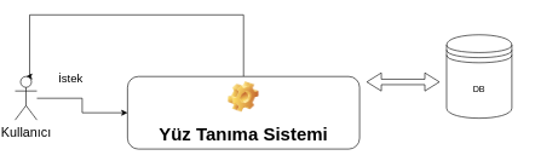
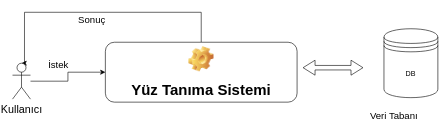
  <mxCell id="0" />
  <mxCell id="1" parent="0" />
  <mxCell id="2" style="edgeStyle=orthogonalEdgeStyle;rounded=0;orthogonalLoop=1;jettySize=auto;html=1;entryX=0.5;entryY=0;entryDx=0;entryDy=0;entryPerimeter=0;" parent="1" source="3" target="5" edge="1"><mxGeometry relative="1" as="geometry"><Array as="points"><mxPoint x="335" y="20" /><mxPoint x="40" y="20" /></Array></mxGeometry></mxCell>
- <mxCell id="3" value="&lt;font style=&quot;font-size: 25px&quot;&gt;Yüz Tanıma Sistemi&lt;/font&gt;" style="label;whiteSpace=wrap;html=1;align=center;verticalAlign=bottom;spacingLeft=0;spacingBottom=4;imageAlign=center;imageVerticalAlign=top;image=img/clipart/Gear_128x128.png" parent="1" vertex="1"><mxGeometry x="175" y="105" width="320" height="100" as="geometry" /></mxCell>
+ <mxCell id="3" value="&lt;font style=&quot;font-size: 25px&quot;&gt;Yüz Tanıma Sistemi&lt;/font&gt;" style="label;whiteSpace=wrap;html=1;align=center;verticalAlign=bottom;spacingLeft=0;spacingBottom=4;imageAlign=center;imageVerticalAlign=top;image=img/clipart/Gear_128x128.png" parent="1" vertex="1"><mxGeometry x="175" y="70" width="320" height="100" as="geometry" /></mxCell>
  <mxCell id="4" style="edgeStyle=orthogonalEdgeStyle;rounded=0;orthogonalLoop=1;jettySize=auto;html=1;entryX=0;entryY=0.5;entryDx=0;entryDy=0;" parent="1" source="5" target="3" edge="1"><mxGeometry relative="1" as="geometry" /></mxCell>
  <mxCell id="5" value="&lt;font style=&quot;font-size: 18px&quot;&gt;Kullanıcı&lt;br&gt;&lt;/font&gt;" style="shape=umlActor;verticalLabelPosition=bottom;labelBackgroundColor=#ffffff;verticalAlign=top;html=1;outlineConnect=0;" parent="1" vertex="1"><mxGeometry x="20" y="105" width="30" height="60" as="geometry" /></mxCell>
  <mxCell id="6" value="&lt;span style=&quot;font-size: 16px&quot;&gt;İstek&lt;/span&gt;" style="text;html=1;resizable=0;points=[];autosize=1;align=left;verticalAlign=top;spacingTop=-4;" parent="1" vertex="1"><mxGeometry x="78" y="95" width="50" height="20" as="geometry" /></mxCell>
- <mxCell id="8" value="DB" style="shape=datastore;whiteSpace=wrap;html=1;" parent="1" vertex="1"><mxGeometry x="615" y="47.5" width="90" height="115" as="geometry" /></mxCell>
+ <mxCell id="7" value="&lt;span style=&quot;font-size: 16px&quot;&gt;Sonuç&lt;/span&gt;" style="text;html=1;resizable=0;points=[];autosize=1;align=left;verticalAlign=top;spacingTop=-4;" parent="1" vertex="1"><mxGeometry x="128" y="20" width="60" height="20" as="geometry" /></mxCell>
+ <mxCell id="8" value="DB" style="shape=datastore;whiteSpace=wrap;html=1;" parent="1" vertex="1"><mxGeometry x="640" y="47.5" width="90" height="115" as="geometry" /></mxCell>
+ <mxCell id="9" value="&lt;span style=&quot;font-size: 16px&quot;&gt;Veri Tabanı&lt;/span&gt;" style="text;html=1;resizable=0;points=[];autosize=1;align=left;verticalAlign=top;spacingTop=-4;" parent="1" vertex="1"><mxGeometry x="615" y="180" width="100" height="20" as="geometry" /></mxCell>
  <mxCell id="10" value="" style="shape=doubleArrow;whiteSpace=wrap;html=1;" parent="1" vertex="1"><mxGeometry x="505" y="100" width="100" height="25" as="geometry" /></mxCell>
